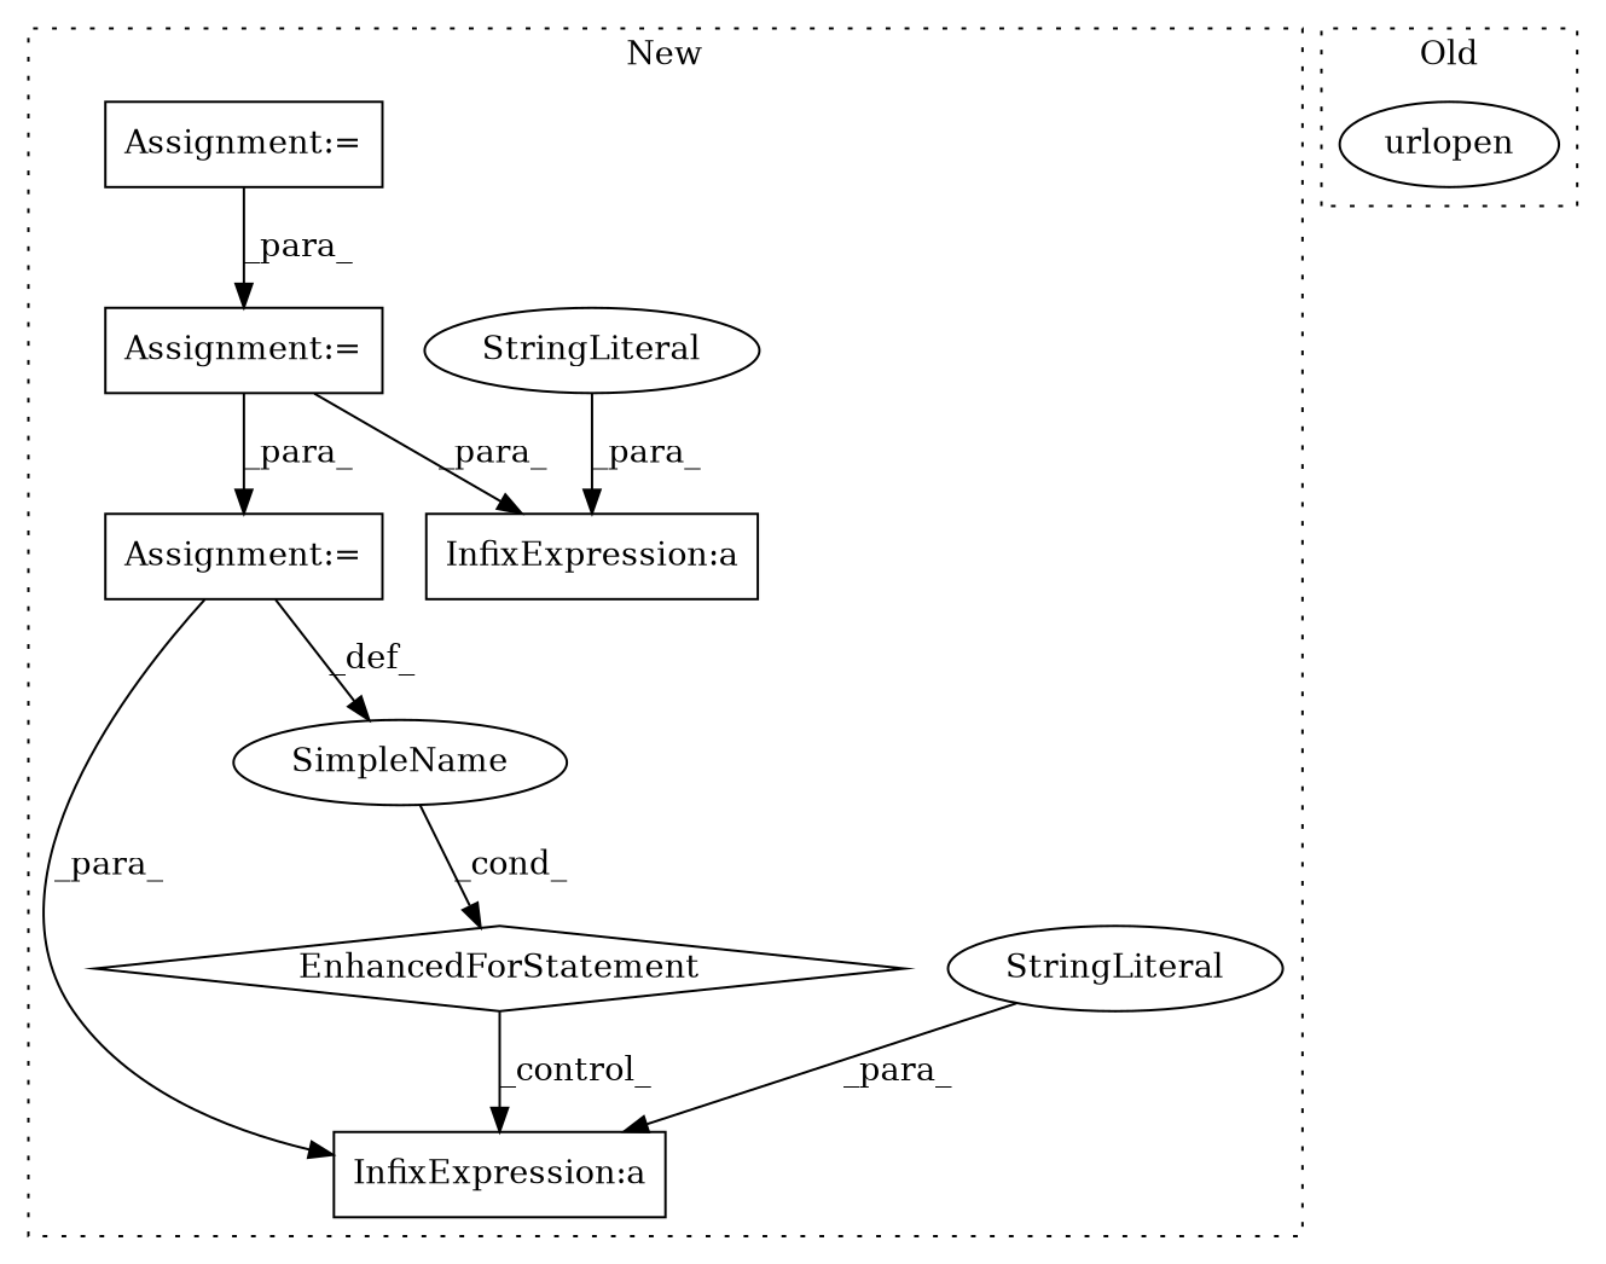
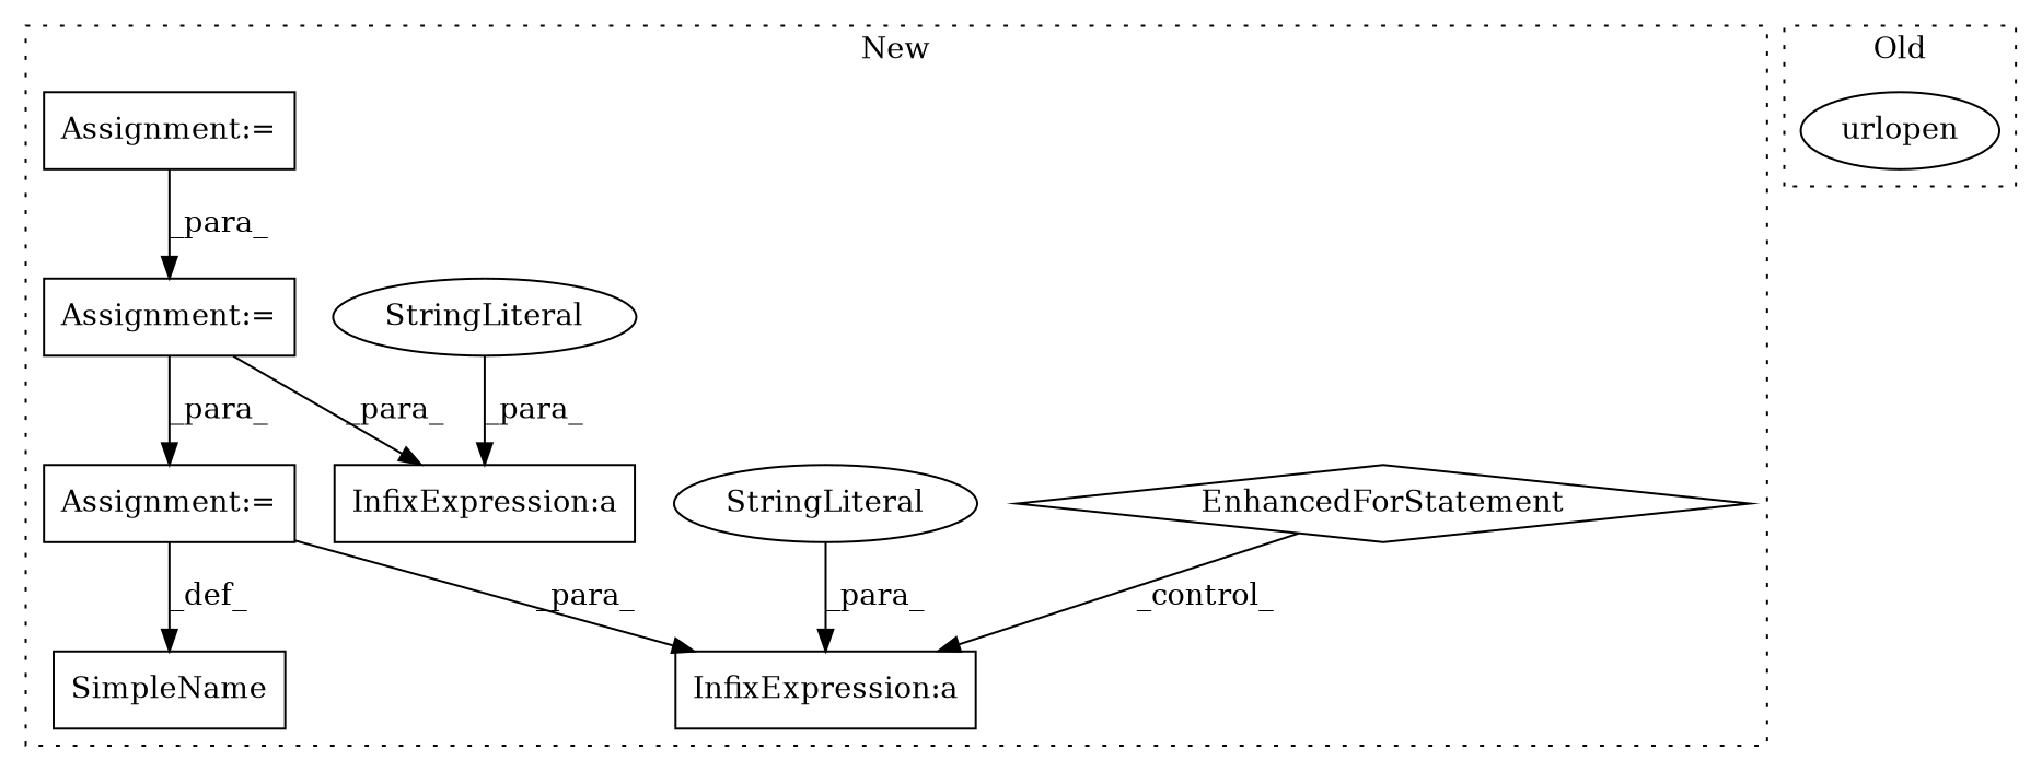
  digraph {
    node [a=7 l="69,2" s="9133,9229" shape=box]
    n1 [a=70 label=EnhancedForStatement shape=diamond]
    n2 [l=1 label="Assignment:=" s=9050]
    n3 [label="Assignment:="]
    n4 [a=27 l=3 label="InfixExpression:a" s=9310]
-   n5 [a=42 l=6 label=SimpleName s=9206 shape=ellipse]
+   n5 [a=42 l=6 label=SimpleName s=9206]
    n6 [a=27 l=3 label="InfixExpression:a" s=9362]
    n7 [a=45 l=4 label=StringLiteral s=9358 shape=ellipse]
    n8 [a=45 l=4 label=StringLiteral s=9313 shape=ellipse]
    n9 [l=1 label="Assignment:=" s=8757]
    n10 [a=32 l="8,1" label=urlopen s="8943,8961" shape=ellipse]
    subgraph cluster_1 {
      label=New
      style=dotted
      n1
      n2
      n3
      n4
      n5
      n6
      n7
      n8
      n9
    }
    subgraph cluster_2 {
      label=Old
      style=dotted
      n10
    }
    n1 -> n4 [label=_control_]
    n2 -> n3 [label=_para_]
    n2 -> n6 [label=_para_]
    n3 -> n4 [label=_para_]
    n3 -> n5 [label=_def_]
-   n5 -> n1 [label=_cond_]
    n7 -> n6 [label=_para_]
    n8 -> n4 [label=_para_]
    n9 -> n2 [label=_para_]
  }
